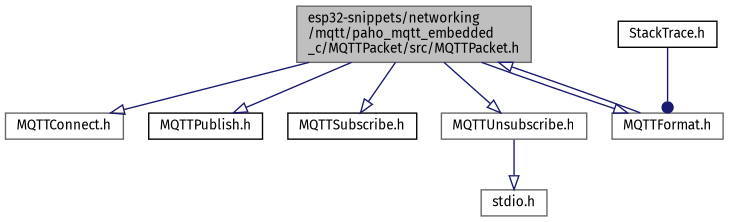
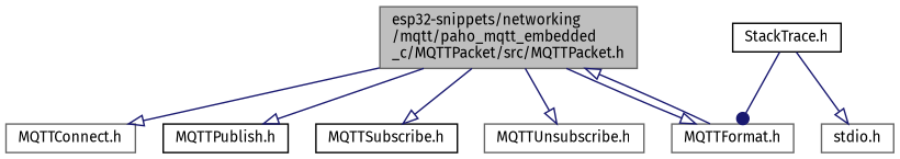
  digraph {
    fontname="Fira Sans"
    node [color=gray40 fillcolor=white fontname="Fira Sans" fontsize=10 shape=record style=filled]
    edge [arrowhead=onormal color=midnightblue fontname="Fira Sans" fontsize=10 labelfontname=Helvetica labelfontsize=10 style=solid]
    n1 [fillcolor=grey75 fontcolor=black height=0.2 label="esp32-snippets/networking\l/mqtt/paho_mqtt_embedded\l_c/MQTTPacket/src/MQTTPacket.h" width=0.4]
    n2 [height=0.2 label="MQTTConnect.h" width=0.4]
    n3 [color=black height=0.2 label="MQTTPublish.h" width=0.4]
    n4 [color=black height=0.2 label="MQTTSubscribe.h" width=0.4]
    n5 [height=0.2 label="MQTTUnsubscribe.h" width=0.4]
    n6 [height=0.2 label="MQTTFormat.h" width=0.4]
    n7 [color=black height=0.2 label="StackTrace.h" width=0.4]
    n8 [height=0.2 label="stdio.h" width=0.4]
    n1 -> n2
    n1 -> n3
    n1 -> n4
    n1 -> n5
    n1 -> n6
    n6 -> n1
    n7 -> n6 [arrowhead=dot]
-   n5 -> n8
+   n7 -> n8
  }
